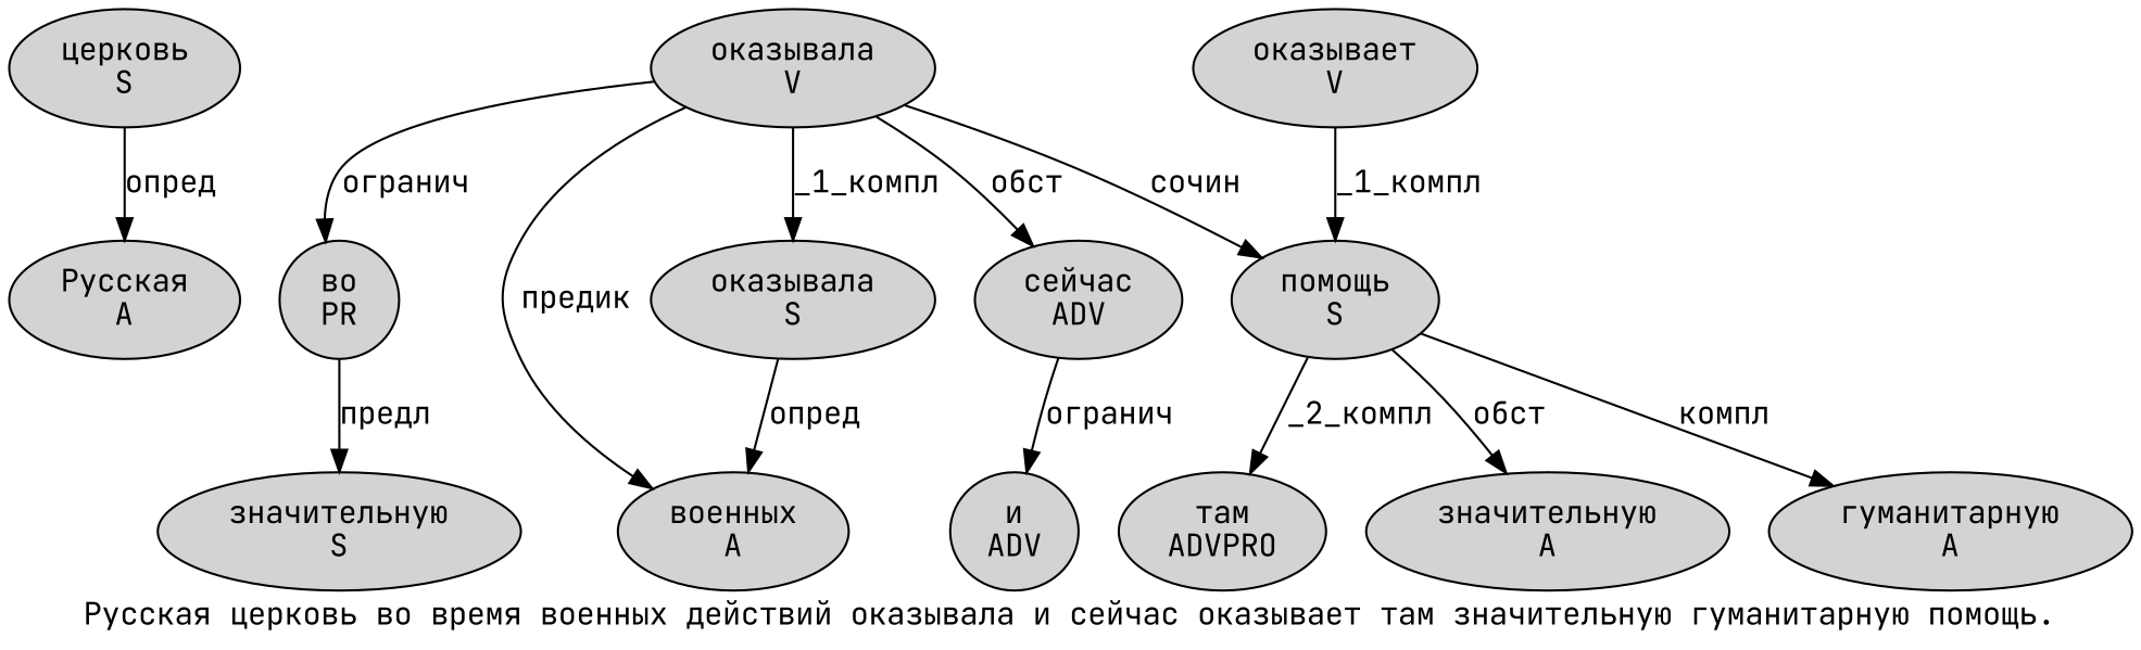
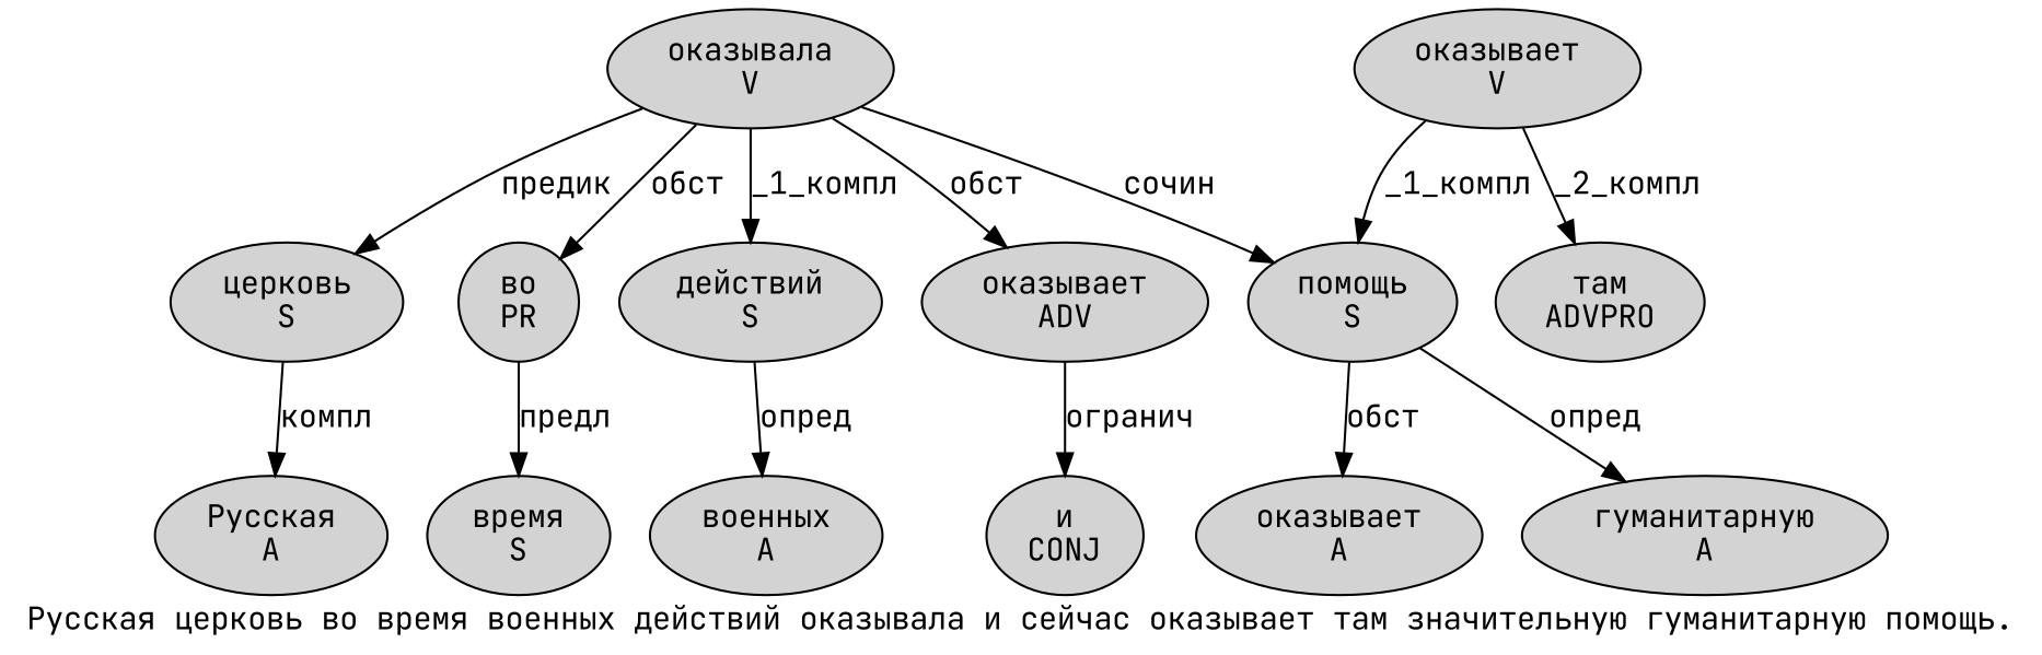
  digraph {
    fontname="JetBrains Mono"
    label="Русская церковь во время военных действий оказывала и сейчас оказывает там значительную гуманитарную помощь."
    node [fillcolor=lightgray fontname="JetBrains Mono" penwidth=1 shape=ellipse style=filled]
    edge [fontname="JetBrains Mono"]
    n1 [label="Русская\nA"]
    n2 [label="церковь\nS"]
    n3 [label="во\nPR"]
-   n4 [label="значительную\nS"]
+   n4 [label="время\nS"]
    n5 [label="военных\nA"]
-   n6 [label="оказывала\nS"]
+   n6 [label="действий\nS"]
    n7 [label="оказывала\nV"]
-   n8 [label="сейчас\nADV"]
+   n8 [label="оказывает\nADV"]
    n9 [label="помощь\nS"]
-   n10 [label="и\nADV"]
+   n10 [label="и\nCONJ"]
    n11 [label="оказывает\nV"]
    n12 [label="там\nADVPRO"]
-   n13 [label="значительную\nA"]
+   n13 [label="оказывает\nA"]
    n14 [label="гуманитарную\nA"]
-   n2 -> n1 [label="опред"]
+   n2 -> n1 [label="компл"]
    n3 -> n4 [label="предл"]
    n6 -> n5 [label="опред"]
-   n7 -> n5 [label="предик"]
-   n7 -> n3 [label="огранич"]
+   n7 -> n2 [label="предик"]
+   n7 -> n3 [label="обст"]
    n7 -> n6 [label="_1_компл"]
    n7 -> n8 [label="обст"]
    n7 -> n9 [label="сочин"]
    n8 -> n10 [label="огранич"]
    n9 -> n13 [label="обст"]
-   n9 -> n14 [label="компл"]
+   n9 -> n14 [label="опред"]
    n11 -> n9 [label="_1_компл"]
-   n9 -> n12 [label="_2_компл"]
+   n11 -> n12 [label="_2_компл"]
  }
